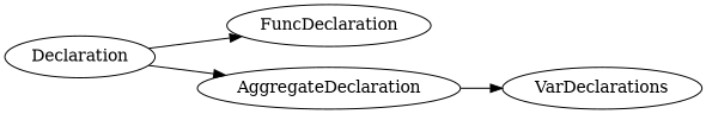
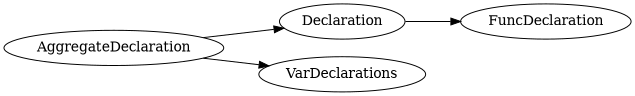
  digraph {
    rankdir=LR
    Declaration
    FuncDeclaration
    AggregateDeclaration
    VarDeclarations
    Declaration -> FuncDeclaration
-   Declaration -> AggregateDeclaration
+   AggregateDeclaration -> Declaration
    AggregateDeclaration -> VarDeclarations
  }
